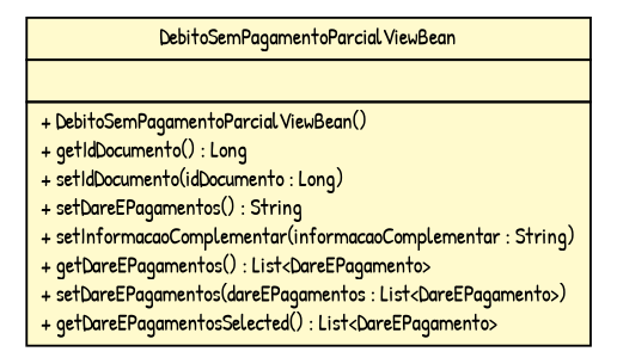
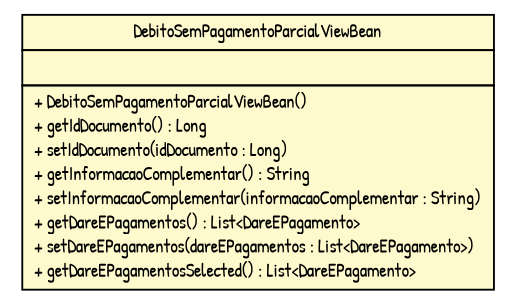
  digraph {
    nodesep=0.25
    ranksep=0.5
    fontname="Patrick Hand"
-   n1 [fontcolor=black fontname="Patrick Hand" fontsize=10.0 label=<<table title="br.gov.to.sefaz.arr.parametros.managedbean.viewbean.dare.DebitoSemPagamentoParcialViewBean" border="0" cellborder="1" cellspacing="0" cellpadding="2" port="p" bgcolor="lemonChiffon" href="./DebitoSemPagamentoParcialViewBean.html"> 		<tr><td><table border="0" cellspacing="0" cellpadding="1"> <tr><td align="center" balign="center"> DebitoSemPagamentoParcialViewBean </td></tr> 		</table></td></tr> 		<tr><td><table border="0" cellspacing="0" cellpadding="1"> <tr><td align="left" balign="left">  </td></tr> 		</table></td></tr> 		<tr><td><table border="0" cellspacing="0" cellpadding="1"> <tr><td align="left" balign="left"> + DebitoSemPagamentoParcialViewBean() </td></tr> <tr><td align="left" balign="left"> + getIdDocumento() : Long </td></tr> <tr><td align="left" balign="left"> + setIdDocumento(idDocumento : Long) </td></tr> <tr><td align="left" balign="left"> + setDareEPagamentos() : String </td></tr> <tr><td align="left" balign="left"> + setInformacaoComplementar(informacaoComplementar : String) </td></tr> <tr><td align="left" balign="left"> + getDareEPagamentos() : List&lt;DareEPagamento&gt; </td></tr> <tr><td align="left" balign="left"> + setDareEPagamentos(dareEPagamentos : List&lt;DareEPagamento&gt;) </td></tr> <tr><td align="left" balign="left"> + getDareEPagamentosSelected() : List&lt;DareEPagamento&gt; </td></tr> 		</table></td></tr> 		</table>> shape=plaintext]
+   n1 [fontcolor=black fontname="Patrick Hand" fontsize=10.0 label=<<table title="br.gov.to.sefaz.arr.parametros.managedbean.viewbean.dare.DebitoSemPagamentoParcialViewBean" border="0" cellborder="1" cellspacing="0" cellpadding="2" port="p" bgcolor="lemonChiffon" href="./DebitoSemPagamentoParcialViewBean.html"> 		<tr><td><table border="0" cellspacing="0" cellpadding="1"> <tr><td align="center" balign="center"> DebitoSemPagamentoParcialViewBean </td></tr> 		</table></td></tr> 		<tr><td><table border="0" cellspacing="0" cellpadding="1"> <tr><td align="left" balign="left">  </td></tr> 		</table></td></tr> 		<tr><td><table border="0" cellspacing="0" cellpadding="1"> <tr><td align="left" balign="left"> + DebitoSemPagamentoParcialViewBean() </td></tr> <tr><td align="left" balign="left"> + getIdDocumento() : Long </td></tr> <tr><td align="left" balign="left"> + setIdDocumento(idDocumento : Long) </td></tr> <tr><td align="left" balign="left"> + getInformacaoComplementar() : String </td></tr> <tr><td align="left" balign="left"> + setInformacaoComplementar(informacaoComplementar : String) </td></tr> <tr><td align="left" balign="left"> + getDareEPagamentos() : List&lt;DareEPagamento&gt; </td></tr> <tr><td align="left" balign="left"> + setDareEPagamentos(dareEPagamentos : List&lt;DareEPagamento&gt;) </td></tr> <tr><td align="left" balign="left"> + getDareEPagamentosSelected() : List&lt;DareEPagamento&gt; </td></tr> 		</table></td></tr> 		</table>> shape=plaintext]
  }
